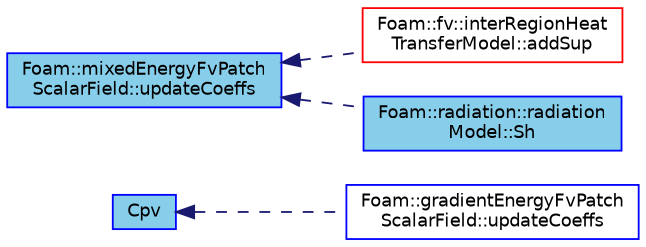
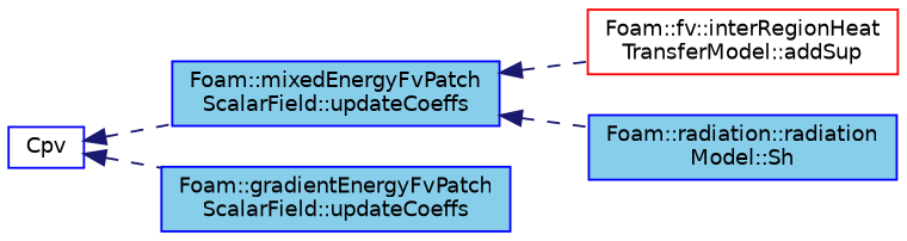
  digraph {
    rankdir=LR
    node [color=blue fillcolor=white fontname=Helvetica fontsize=10 shape=record style=filled]
    edge [color=midnightblue dir=back fontname=Helvetica fontsize=10 labelfontname=Helvetica labelfontsize=10 style=dashed]
-   n1 [fillcolor=skyblue fontcolor=black height=0.2 label=Cpv width=0.4]
+   n1 [fontcolor=black height=0.2 label=Cpv width=0.4]
    n2 [fillcolor=skyblue height=0.2 label="Foam::mixedEnergyFvPatch\lScalarField::updateCoeffs" width=0.4]
-   n3 [height=0.2 label="Foam::gradientEnergyFvPatch\lScalarField::updateCoeffs" width=0.4]
+   n3 [fillcolor=skyblue height=0.2 label="Foam::gradientEnergyFvPatch\lScalarField::updateCoeffs" width=0.4]
    n4 [color=red height=0.2 label="Foam::fv::interRegionHeat\lTransferModel::addSup" width=0.4]
    n5 [fillcolor=skyblue height=0.2 label="Foam::radiation::radiation\lModel::Sh" width=0.4]
+   n1 -> n2
    n1 -> n3
    n2 -> n4
    n2 -> n5
  }
